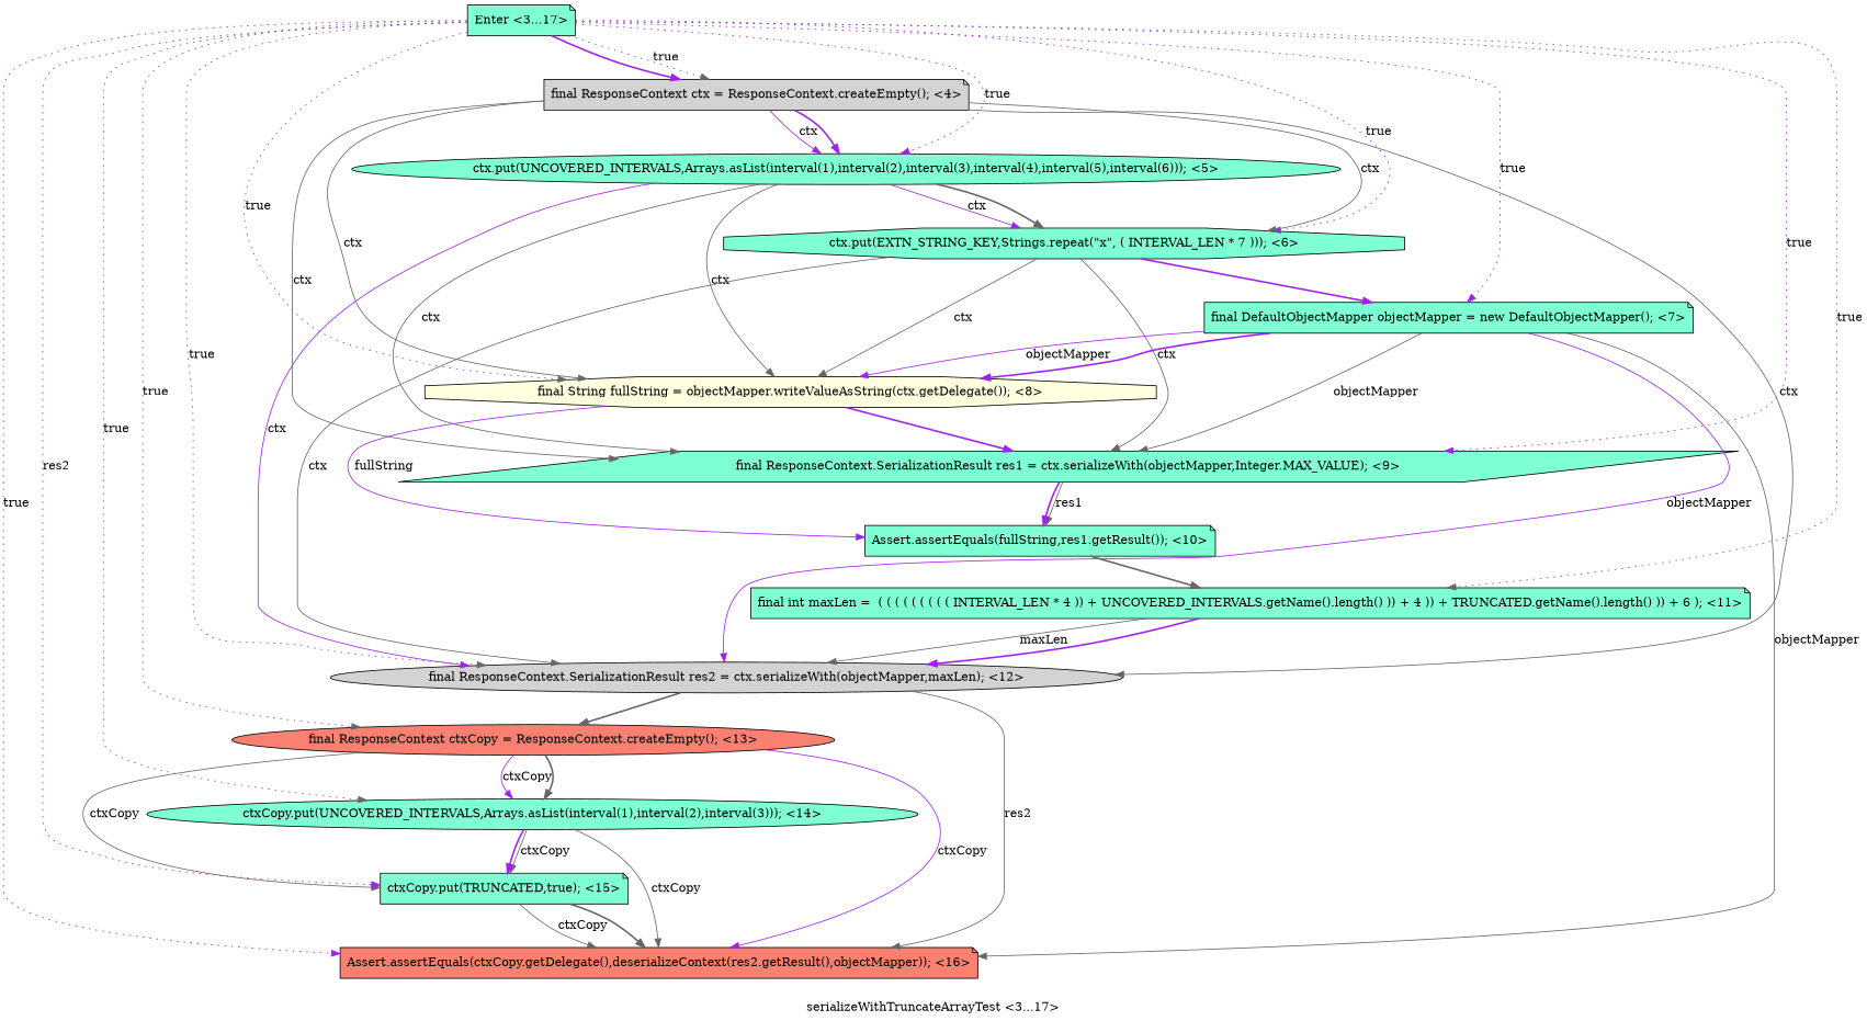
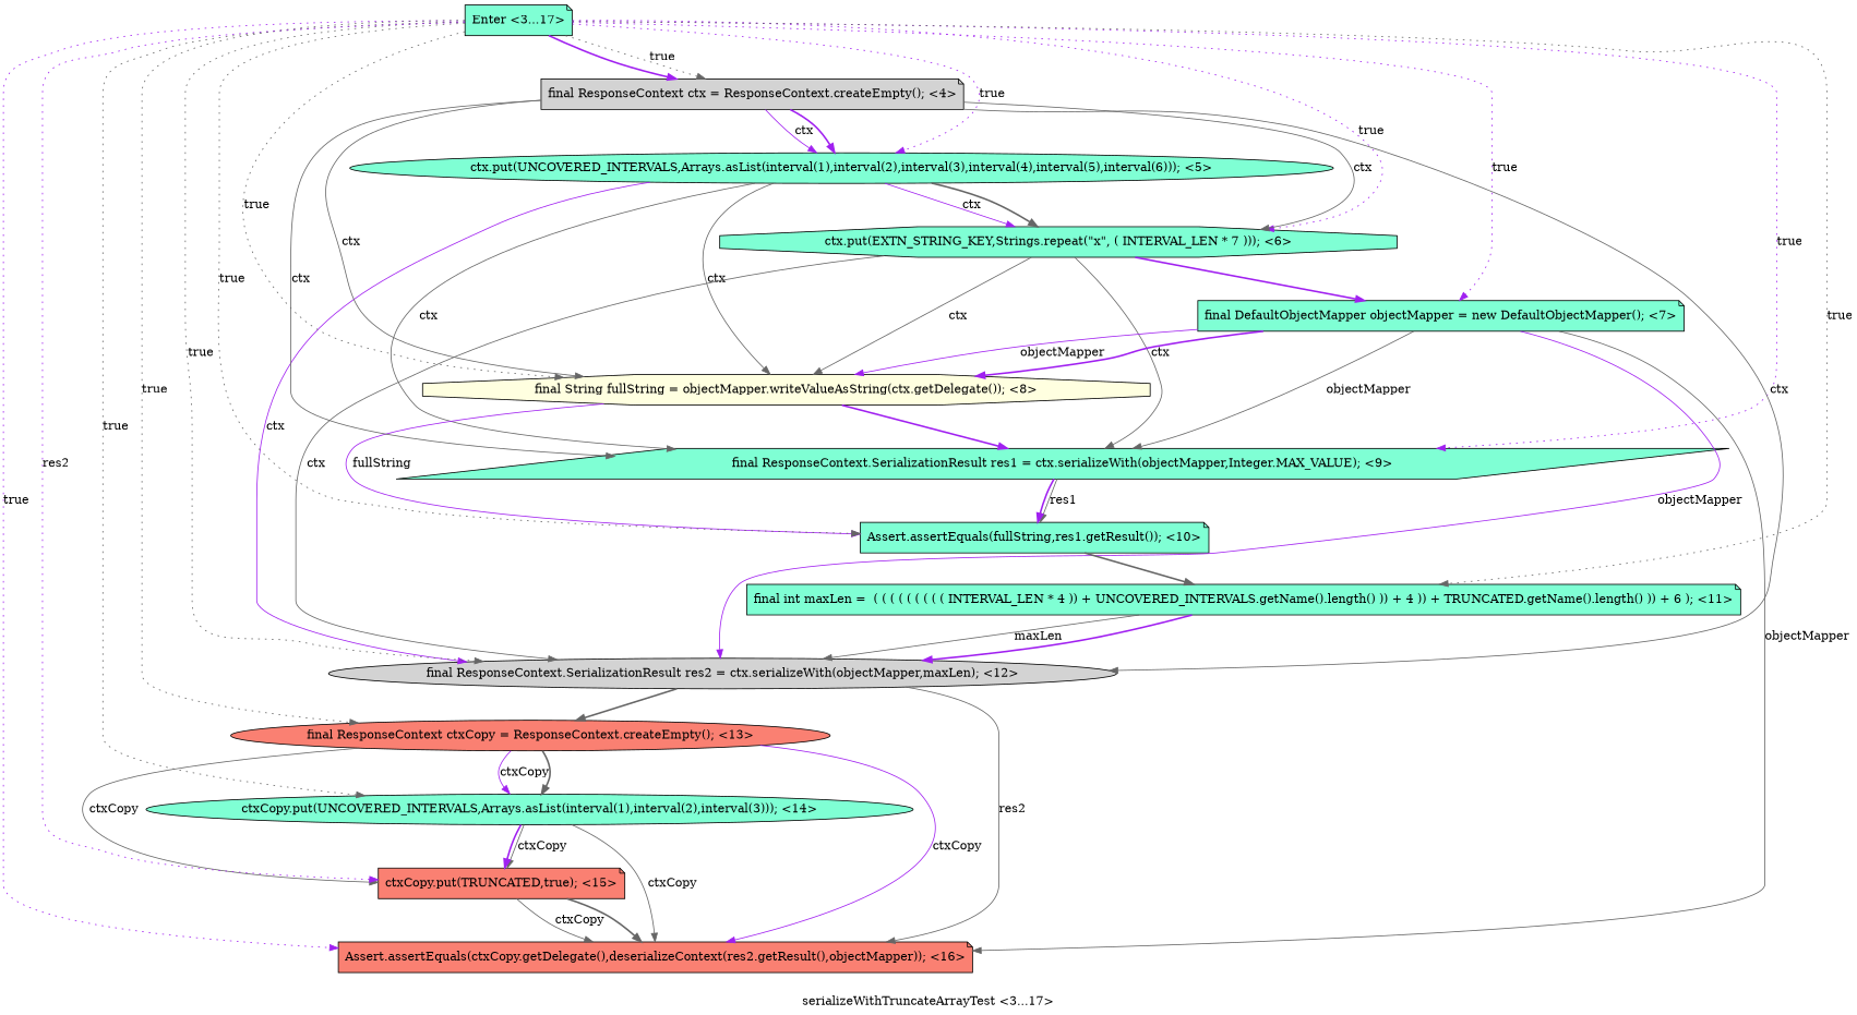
  digraph {
    label="serializeWithTruncateArrayTest <3...17>"
    node [fillcolor=aquamarine shape=note style=filled]
    edge [color=gray40 style=solid]
    n1 [label="ctx.put(UNCOVERED_INTERVALS,Arrays.asList(interval(1),interval(2),interval(3),interval(4),interval(5),interval(6))); <5>" shape=ellipse]
    n2 [label="ctx.put(EXTN_STRING_KEY,Strings.repeat(\"x\", ( INTERVAL_LEN * 7 ))); <6>" shape=octagon]
    n3 [fillcolor=lightgrey label="final ResponseContext.SerializationResult res2 = ctx.serializeWith(objectMapper,maxLen); <12>" shape=ellipse]
    n4 [fillcolor=lightyellow label="final String fullString = objectMapper.writeValueAsString(ctx.getDelegate()); <8>" shape=octagon]
    n5 [label="final ResponseContext.SerializationResult res1 = ctx.serializeWith(objectMapper,Integer.MAX_VALUE); <9>" shape=parallelogram]
    n6 [label="final DefaultObjectMapper objectMapper = new DefaultObjectMapper(); <7>"]
    n7 [fillcolor=salmon label="Assert.assertEquals(ctxCopy.getDelegate(),deserializeContext(res2.getResult(),objectMapper)); <16>"]
    n8 [fillcolor=salmon label="final ResponseContext ctxCopy = ResponseContext.createEmpty(); <13>" shape=ellipse]
    n9 [label="Assert.assertEquals(fullString,res1.getResult()); <10>"]
    n10 [label="ctxCopy.put(UNCOVERED_INTERVALS,Arrays.asList(interval(1),interval(2),interval(3))); <14>" shape=ellipse]
-   n11 [label="ctxCopy.put(TRUNCATED,true); <15>"]
+   n11 [fillcolor=salmon label="ctxCopy.put(TRUNCATED,true); <15>"]
    n12 [label="Enter <3...17>"]
    n13 [label="final int maxLen =  ( ( ( ( ( ( ( ( ( INTERVAL_LEN * 4 )) + UNCOVERED_INTERVALS.getName().length() )) + 4 )) + TRUNCATED.getName().length() )) + 6 ); <11>"]
    n14 [fillcolor=lightgrey label="final ResponseContext ctx = ResponseContext.createEmpty(); <4>"]
    n1 -> n2 [color=purple label=ctx]
    n1 -> n2 [style=bold]
    n1 -> n3 [color=purple label=ctx]
    n1 -> n4 [label=ctx]
    n1 -> n5 [label=ctx]
    n2 -> n3 [label=ctx]
    n2 -> n4 [label=ctx]
    n2 -> n5 [label=ctx]
    n2 -> n6 [color=purple style=bold]
    n3 -> n7 [label=res2]
    n3 -> n8 [style=bold]
    n4 -> n5 [color=purple style=bold]
    n4 -> n9 [color=purple label=fullString]
    n5 -> n9 [label=res1]
    n5 -> n9 [color=purple style=bold]
    n6 -> n3 [color=purple label=objectMapper]
    n6 -> n4 [color=purple label=objectMapper]
    n6 -> n4 [color=purple style=bold]
    n6 -> n5 [label=objectMapper]
    n6 -> n7 [label=objectMapper]
    n8 -> n7 [color=purple label=ctxCopy]
    n8 -> n10 [color=purple label=ctxCopy]
    n8 -> n10 [style=bold]
    n8 -> n11 [label=ctxCopy]
    n9 -> n13 [style=bold]
    n10 -> n7 [label=ctxCopy]
    n10 -> n11 [label=ctxCopy]
    n10 -> n11 [color=purple style=bold]
    n11 -> n7 [label=ctxCopy]
    n11 -> n7 [style=bold]
    n12 -> n1 [color=purple label=true style=dotted]
    n12 -> n2 [color=purple label=true style=dotted]
    n12 -> n3 [label=true style=dotted]
    n12 -> n4 [label=true style=dotted]
    n12 -> n5 [color=purple label=true style=dotted]
    n12 -> n6 [color=purple label=true style=dotted]
    n12 -> n7 [color=purple label=true style=dotted]
    n12 -> n8 [label=true style=dotted]
+   n12 -> n9 [label=true style=dotted]
    n12 -> n10 [label=true style=dotted]
    n12 -> n11 [color=purple label=res2 style=dotted]
    n12 -> n13 [label=true style=dotted]
    n12 -> n14 [label=true style=dotted]
    n12 -> n14 [color=purple style=bold]
    n13 -> n3 [label=maxLen]
    n13 -> n3 [color=purple style=bold]
    n14 -> n1 [color=purple label=ctx]
    n14 -> n1 [color=purple style=bold]
    n14 -> n2 [label=ctx]
    n14 -> n3 [label=ctx]
    n14 -> n4 [label=ctx]
    n14 -> n5 [label=ctx]
  }
